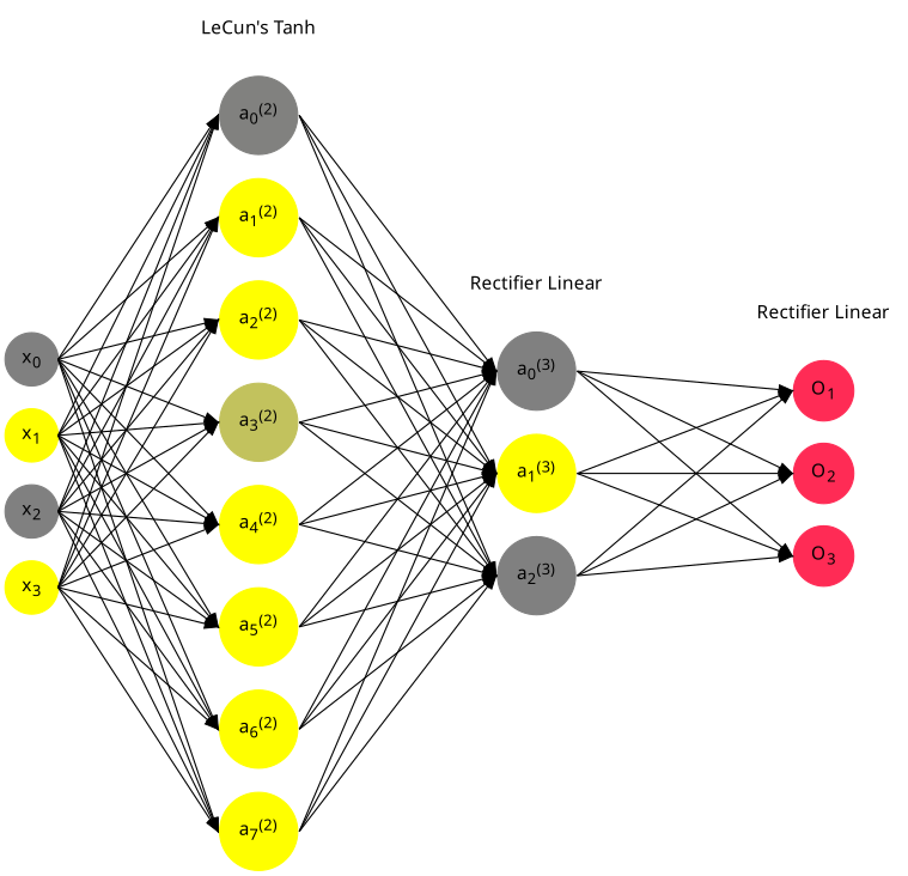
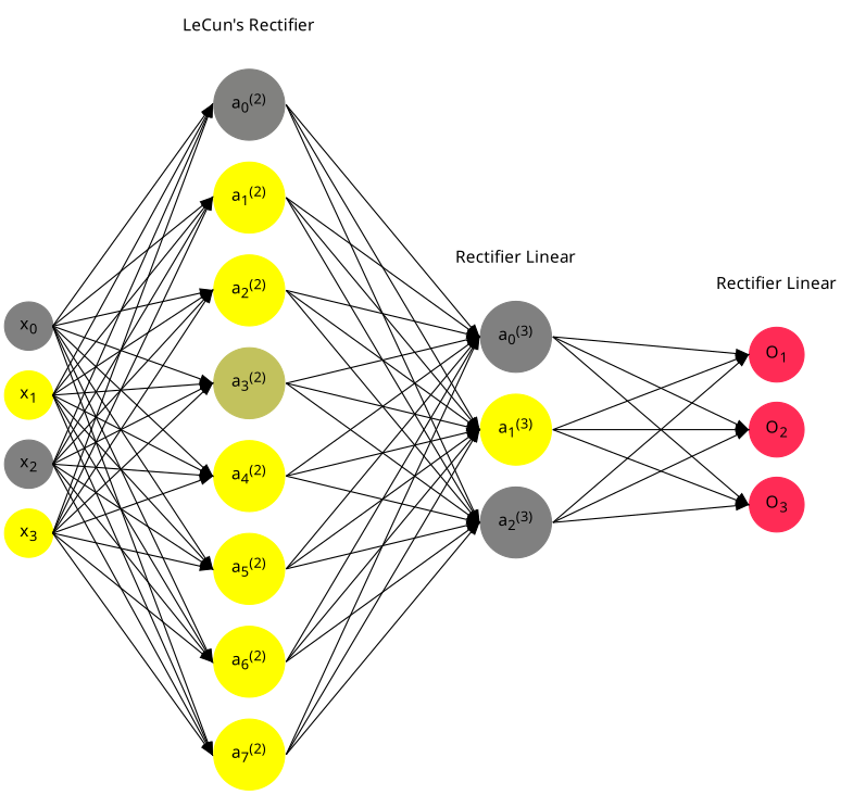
  digraph {
    rankdir=LR
    ranksep=1.4
    splines=false
    fontname="Noto Sans"
    node [shape=circle style=filled fontname="Noto Sans"]
    edge [headport=w style=solid tailport=e fontname="Noto Sans"]
    n1 [color="0.1667, 0.0, 0.5" fillcolor="0.1667, 0.0, 0.5" label=<x<sub>0</sub>>]
    n2 [color="0.1667, 1.0, 1.0" fillcolor="0.1667, 1.0, 1.0" label=<x<sub>1</sub>>]
    n3 [color="0.1667, 0.0, 0.5" fillcolor="0.1667, 0.0, 0.5" label=<x<sub>2</sub>>]
    n4 [color="0.1667, 1.0, 1.0" fillcolor="0.1667, 1.0, 1.0" label=<x<sub>3</sub>>]
    n5 [color="0.1667, 0.009431, 0.504715" fillcolor="0.1667, 0.009431, 0.504715" label=<a<sub>0</sub><sup>(2)</sup>>]
    n6 [color="0.1667, 1.230017, 1.115008" fillcolor="0.1667, 1.230017, 1.115008" label=<a<sub>1</sub><sup>(2)</sup>>]
    n7 [color="0.1667, 1.184976, 1.092488" fillcolor="0.1667, 1.184976, 1.092488" label=<a<sub>2</sub><sup>(2)</sup>>]
    n8 [color="0.1667, 0.517125, 0.758562" fillcolor="0.1667, 0.517125, 0.758562" label=<a<sub>3</sub><sup>(2)</sup>>]
    n9 [color="0.1667, 1.710781, 1.355390" fillcolor="0.1667, 1.710781, 1.355390" label=<a<sub>4</sub><sup>(2)</sup>>]
    n10 [color="0.1667, 1.627861, 1.313931" fillcolor="0.1667, 1.627861, 1.313931" label=<a<sub>5</sub><sup>(2)</sup>>]
    n11 [color="0.1667, 1.629143, 1.314572" fillcolor="0.1667, 1.629143, 1.314572" label=<a<sub>6</sub><sup>(2)</sup>>]
    n12 [color="0.1667, 1.328832, 1.164416" fillcolor="0.1667, 1.328832, 1.164416" label=<a<sub>7</sub><sup>(2)</sup>>]
    n13 [color="0.1667, 0.000000, 0.500000" fillcolor="0.1667, 0.000000, 0.500000" label=<a<sub>0</sub><sup>(3)</sup>>]
    n14 [color="0.1667, 1.460024, 1.230012" fillcolor="0.1667, 1.460024, 1.230012" label=<a<sub>1</sub><sup>(3)</sup>>]
    n15 [color="0.1667, 0.000000, 0.500000" fillcolor="0.1667, 0.000000, 0.500000" label=<a<sub>2</sub><sup>(3)</sup>>]
    n16 [color="0.9667, 0.83, 1.0" fillcolor="0.9667, 0.83, 1.0" label=<O<sub>1</sub>>]
    n17 [color="0.9667, 0.83, 1.0" fillcolor="0.9667, 0.83, 1.0" label=<O<sub>2</sub>>]
    n18 [color="0.9667, 0.83, 1.0" fillcolor="0.9667, 0.83, 1.0" label=<O<sub>3</sub>>]
-   n19 [label="LeCun's Tanh" shape=plaintext style=""]
+   n19 [label="LeCun's Rectifier" shape=plaintext style=""]
    n20 [label="Rectifier Linear" shape=plaintext style=""]
    n21 [label="Rectifier Linear" shape=plaintext style=""]
    subgraph sub_1 {
      n1
    }
    subgraph sub_2 {
      n2
    }
    subgraph sub_3 {
      n3
    }
    subgraph sub_4 {
      n4
    }
    subgraph sub_5 {
      n5
    }
    subgraph sub_6 {
      n6
    }
    subgraph sub_7 {
      n7
    }
    subgraph sub_8 {
      n8
    }
    subgraph sub_9 {
      n9
    }
    subgraph sub_10 {
      n10
    }
    subgraph sub_11 {
      n11
    }
    subgraph sub_12 {
      n12
    }
    subgraph sub_13 {
      n13
    }
    subgraph sub_14 {
      n14
    }
    subgraph sub_15 {
      n15
    }
    subgraph sub_16 {
      n16
    }
    subgraph sub_17 {
      n17
    }
    subgraph sub_18 {
      n18
    }
    subgraph sub_19 {
      rank=same
      n1
      n2
      n3
      n4
    }
    subgraph sub_20 {
      rank=same
      n5
      n6
      n7
      n8
      n9
      n10
      n11
      n12
    }
    subgraph sub_21 {
      rank=same
      n13
      n14
      n15
    }
    subgraph sub_22 {
      rank=same
      n16
      n17
      n18
    }
    subgraph sub_23 {
      rank=same
      n5
      n19
    }
    subgraph sub_24 {
      rank=same
      n13
      n20
    }
    subgraph sub_25 {
      rank=same
      n16
      n21
    }
    n1 -> n2 [style=invis]
    n1 -> n5
    n1 -> n6
    n1 -> n7
    n1 -> n8
    n1 -> n9
    n1 -> n10
    n1 -> n11
    n1 -> n12
    n2 -> n3 [style=invis]
    n2 -> n5
    n2 -> n6
    n2 -> n7
    n2 -> n8
    n2 -> n9
    n2 -> n10
    n2 -> n11
    n2 -> n12
    n3 -> n4 [style=invis]
    n3 -> n5
    n3 -> n6
    n3 -> n7
    n3 -> n8
    n3 -> n9
    n3 -> n10
    n3 -> n11
    n3 -> n12
    n4 -> n5
    n4 -> n6
    n4 -> n7
    n4 -> n8
    n4 -> n9
    n4 -> n10
    n4 -> n11
    n4 -> n12
    n5 -> n6 [style=invis]
    n5 -> n13
    n5 -> n14
    n5 -> n15
    n6 -> n7 [style=invis]
    n6 -> n13
    n6 -> n14
    n6 -> n15
    n7 -> n8 [style=invis]
    n7 -> n13
    n7 -> n14
    n7 -> n15
    n8 -> n9 [style=invis]
    n8 -> n13
    n8 -> n14
    n8 -> n15
    n9 -> n10 [style=invis]
    n9 -> n13
    n9 -> n14
    n9 -> n15
    n10 -> n11 [style=invis]
    n10 -> n13
    n10 -> n14
    n10 -> n15
    n11 -> n12 [style=invis]
    n11 -> n13
    n11 -> n14
    n11 -> n15
    n12 -> n13
    n12 -> n14
    n12 -> n15
    n13 -> n14 [style=invis]
    n13 -> n16
    n13 -> n17
    n13 -> n18
    n14 -> n15 [style=invis]
    n14 -> n16
    n14 -> n17
    n14 -> n18
    n15 -> n16
    n15 -> n17
    n15 -> n18
    n16 -> n17 [style=invis]
    n17 -> n18 [style=invis]
    n19 -> n5 [style=invis]
    n20 -> n13 [style=invis]
    n21 -> n16 [style=invis]
  }
